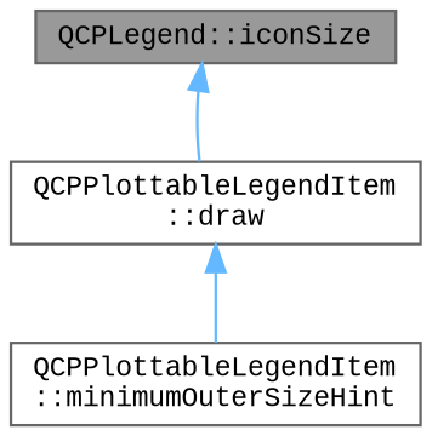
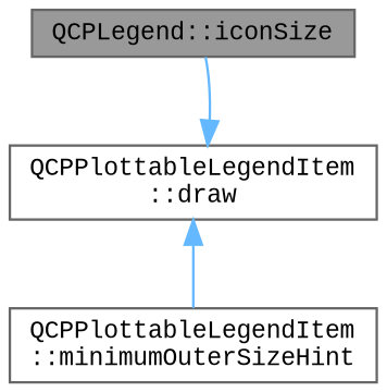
  digraph {
    fontname="Liberation Mono"
    rankdir=TB
    node [color=grey40 fillcolor=white fontname="Liberation Mono" fontsize=10 shape=box style=filled]
    edge [color=steelblue1 dir=back fontname="Liberation Mono" fontsize=10 labelfontname=Helvetica labelfontsize=10 style=solid]
    n1 [color=gray40 fillcolor=grey60 fontcolor=black height=0.2 label="QCPLegend::iconSize" width=0.4]
    n2 [height=0.2 label="QCPPlottableLegendItem\l::draw" width=0.4]
    n3 [height=0.2 label="QCPPlottableLegendItem\l::minimumOuterSizeHint" width=0.4]
-   n1 -> n2
+   n2 -> n1
    n2 -> n3
  }
